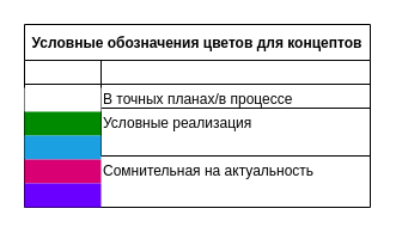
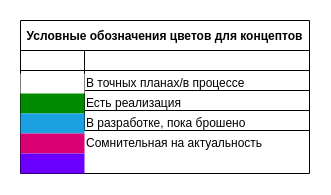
  <mxCell id="0" />
  <mxCell id="1" parent="0" />
  <mxCell id="2" value="Условные обозначения цветов для концептов" style="shape=table;startSize=30;container=1;collapsible=0;childLayout=tableLayout;fontStyle=1;align=center;pointerEvents=1;verticalAlign=middle;" parent="1" vertex="1"><mxGeometry x="20" y="20" width="289" height="153" as="geometry" /></mxCell>
  <mxCell id="3" value="" style="shape=partialRectangle;html=1;whiteSpace=wrap;collapsible=0;dropTarget=0;pointerEvents=0;fillColor=none;top=0;left=0;bottom=0;right=0;points=[[0,0.5],[1,0.5]];portConstraint=eastwest;" parent="2" vertex="1"><mxGeometry y="30" width="289" height="23" as="geometry" /></mxCell>
  <mxCell id="4" style="shape=partialRectangle;html=1;whiteSpace=wrap;collapsible=0;dropTarget=0;pointerEvents=0;fillColor=none;top=0;left=0;bottom=0;right=0;points=[[0,0.5],[1,0.5]];portConstraint=eastwest;" parent="2" vertex="1"><mxGeometry y="53" width="289" height="20" as="geometry" /></mxCell>
  <mxCell id="5" value="" style="shape=partialRectangle;html=1;whiteSpace=wrap;connectable=0;top=0;left=0;bottom=0;right=0;overflow=hidden;pointerEvents=1;" parent="4" vertex="1"><mxGeometry width="64" height="20" as="geometry"><mxRectangle width="64" height="20" as="alternateBounds" /></mxGeometry></mxCell>
  <mxCell id="6" value="В точных планах/в процессе" style="shape=partialRectangle;html=1;whiteSpace=wrap;connectable=0;fillColor=none;top=0;left=0;bottom=0;right=0;overflow=hidden;pointerEvents=1;align=left;verticalAlign=middle;" parent="4" vertex="1"><mxGeometry x="64" width="225" height="20" as="geometry"><mxRectangle width="225" height="20" as="alternateBounds" /></mxGeometry></mxCell>
  <mxCell id="7" value="" style="shape=partialRectangle;html=1;whiteSpace=wrap;collapsible=0;dropTarget=0;pointerEvents=0;fillColor=none;top=0;left=0;bottom=0;right=0;points=[[0,0.5],[1,0.5]];portConstraint=eastwest;" parent="2" vertex="1"><mxGeometry y="73" width="289" height="20" as="geometry" /></mxCell>
  <mxCell id="8" value="" style="shape=partialRectangle;html=1;whiteSpace=wrap;connectable=0;fillColor=#008a00;top=0;left=0;bottom=0;right=0;overflow=hidden;pointerEvents=1;strokeColor=#005700;fontColor=#ffffff;" parent="7" vertex="1"><mxGeometry width="64" height="20" as="geometry"><mxRectangle width="64" height="20" as="alternateBounds" /></mxGeometry></mxCell>
- <mxCell id="9" value="Условные реализация" style="shape=partialRectangle;html=1;whiteSpace=wrap;connectable=0;fillColor=none;top=0;left=0;bottom=0;right=0;overflow=hidden;pointerEvents=1;align=left;" parent="7" vertex="1"><mxGeometry x="64" width="225" height="20" as="geometry"><mxRectangle width="225" height="20" as="alternateBounds" /></mxGeometry></mxCell>
+ <mxCell id="9" value="Есть реализация" style="shape=partialRectangle;html=1;whiteSpace=wrap;connectable=0;fillColor=none;top=0;left=0;bottom=0;right=0;overflow=hidden;pointerEvents=1;align=left;" parent="7" vertex="1"><mxGeometry x="64" width="225" height="20" as="geometry"><mxRectangle width="225" height="20" as="alternateBounds" /></mxGeometry></mxCell>
  <mxCell id="10" value="" style="shape=partialRectangle;html=1;whiteSpace=wrap;collapsible=0;dropTarget=0;pointerEvents=0;fillColor=none;top=0;left=0;bottom=0;right=0;points=[[0,0.5],[1,0.5]];portConstraint=eastwest;" parent="2" vertex="1"><mxGeometry y="93" width="289" height="20" as="geometry" /></mxCell>
  <mxCell id="11" value="" style="shape=partialRectangle;html=1;whiteSpace=wrap;connectable=0;fillColor=#1ba1e2;top=0;left=0;bottom=0;right=0;overflow=hidden;pointerEvents=1;strokeColor=#006EAF;fontColor=#ffffff;" parent="10" vertex="1"><mxGeometry width="64" height="20" as="geometry"><mxRectangle width="64" height="20" as="alternateBounds" /></mxGeometry></mxCell>
+ <mxCell id="12" value="В разработке, пока брошено" style="shape=partialRectangle;html=1;whiteSpace=wrap;connectable=0;fillColor=none;top=0;left=0;bottom=0;right=0;overflow=hidden;pointerEvents=1;align=left;" parent="10" vertex="1"><mxGeometry x="64" width="225" height="20" as="geometry"><mxRectangle width="225" height="20" as="alternateBounds" /></mxGeometry></mxCell>
  <mxCell id="13" style="shape=partialRectangle;html=1;whiteSpace=wrap;collapsible=0;dropTarget=0;pointerEvents=0;fillColor=none;top=0;left=0;bottom=0;right=0;points=[[0,0.5],[1,0.5]];portConstraint=eastwest;" parent="2" vertex="1"><mxGeometry y="113" width="289" height="20" as="geometry" /></mxCell>
  <mxCell id="14" style="shape=partialRectangle;html=1;whiteSpace=wrap;connectable=0;fillColor=#d80073;top=0;left=0;bottom=0;right=0;overflow=hidden;pointerEvents=1;strokeColor=#A50040;fontColor=#ffffff;" parent="13" vertex="1"><mxGeometry width="64" height="20" as="geometry"><mxRectangle width="64" height="20" as="alternateBounds" /></mxGeometry></mxCell>
  <mxCell id="15" value="Сомнительная на актуальность" style="shape=partialRectangle;html=1;whiteSpace=wrap;connectable=0;fillColor=none;top=0;left=0;bottom=0;right=0;overflow=hidden;pointerEvents=1;align=left;" parent="13" vertex="1"><mxGeometry x="64" width="225" height="20" as="geometry"><mxRectangle width="225" height="20" as="alternateBounds" /></mxGeometry></mxCell>
  <mxCell id="16" style="shape=partialRectangle;html=1;whiteSpace=wrap;collapsible=0;dropTarget=0;pointerEvents=0;fillColor=none;top=0;left=0;bottom=0;right=0;points=[[0,0.5],[1,0.5]];portConstraint=eastwest;" parent="2" vertex="1"><mxGeometry y="133" width="289" height="20" as="geometry" /></mxCell>
  <mxCell id="17" style="shape=partialRectangle;html=1;whiteSpace=wrap;connectable=0;fillColor=#6a00ff;top=0;left=0;bottom=0;right=0;overflow=hidden;pointerEvents=1;strokeColor=#3700CC;fontColor=#ffffff;" parent="16" vertex="1"><mxGeometry width="64" height="20" as="geometry"><mxRectangle width="64" height="20" as="alternateBounds" /></mxGeometry></mxCell>
